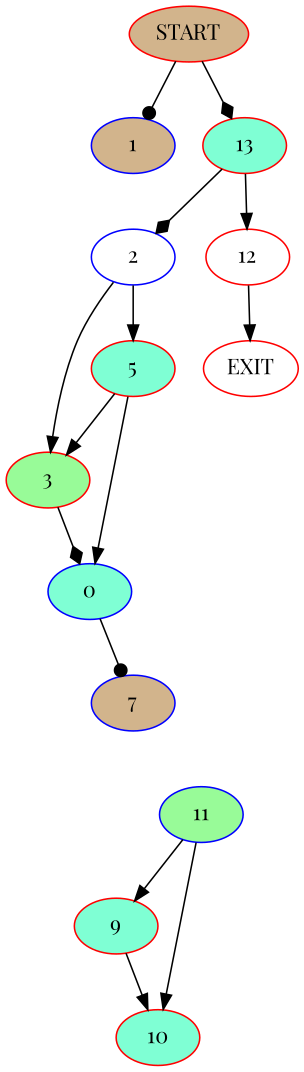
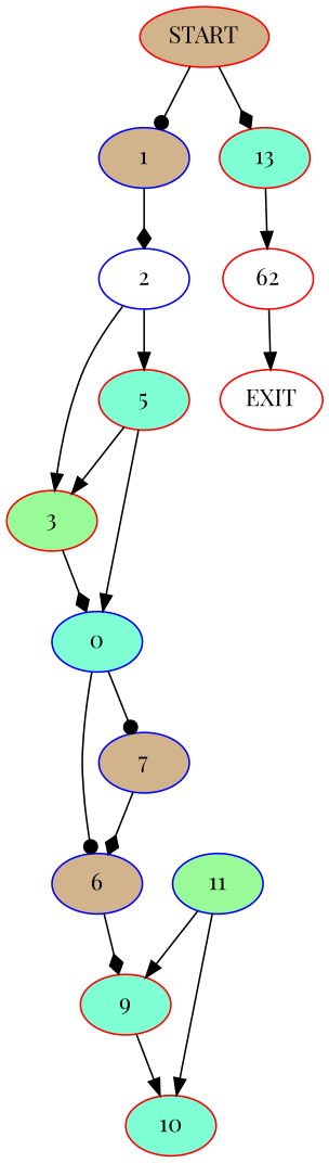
  digraph {
    fontname="Playfair Display"
    node [color=red fillcolor=aquamarine fontname="Playfair Display" style=filled]
    edge [arrowhead=normal fontname="Playfair Display"]
    n1 [fillcolor=tan label=START]
    1 [color=blue fillcolor=tan]
    13
    2 [color=blue fillcolor=white]
-   12 [fillcolor=white]
+   12 [fillcolor=white label=62]
    n6 [fillcolor=white label=EXIT]
    3 [fillcolor=palegreen]
    5
    n9 [color=blue label=0]
+   6 [color=blue fillcolor=tan]
    7 [color=blue fillcolor=tan]
    9
    10
    11 [color=blue fillcolor=palegreen]
    n1 -> 1 [arrowhead=dot]
    n1 -> 13 [arrowhead=diamond]
-   13 -> 2 [arrowhead=diamond]
+   1 -> 2 [arrowhead=diamond]
    13 -> 12
    2 -> 3
    2 -> 5
    12 -> n6
    3 -> n9 [arrowhead=diamond]
    5 -> 3
    5 -> n9
+   n9 -> 6 [arrowhead=dot]
    n9 -> 7 [arrowhead=dot]
+   6 -> 9 [arrowhead=diamond]
+   7 -> 6 [arrowhead=diamond]
    9 -> 10
    11 -> 9
    11 -> 10
  }
